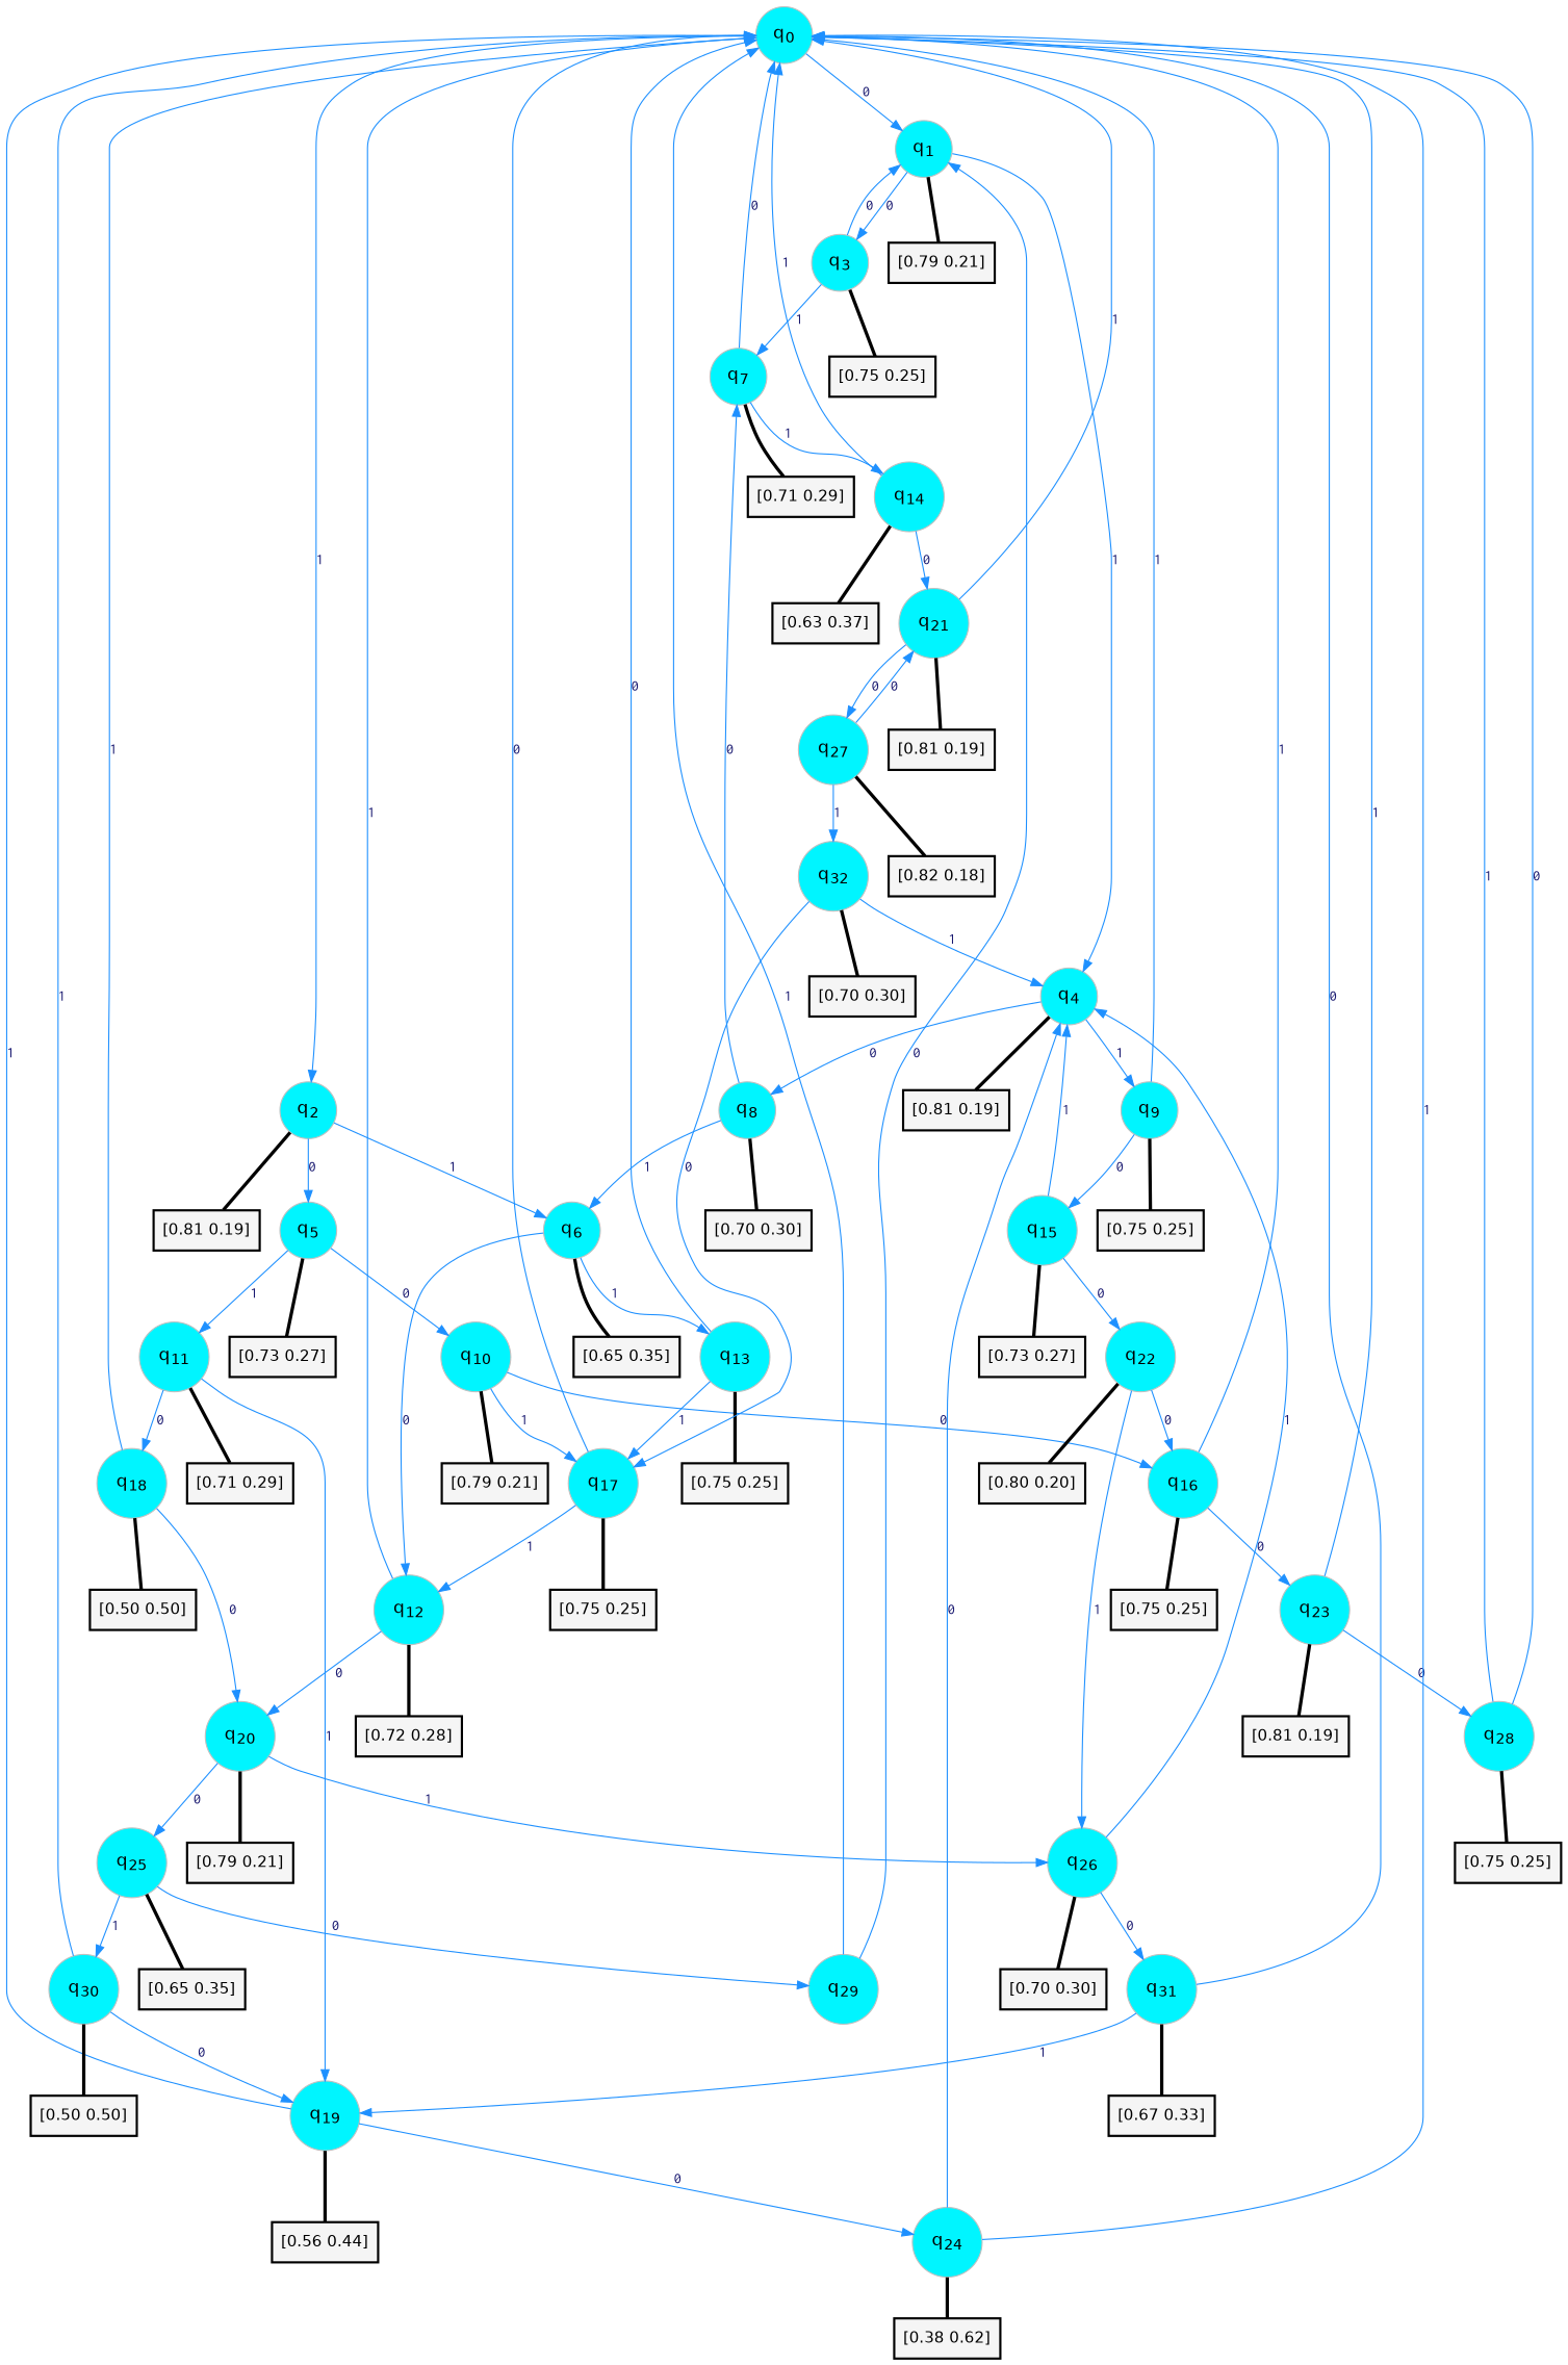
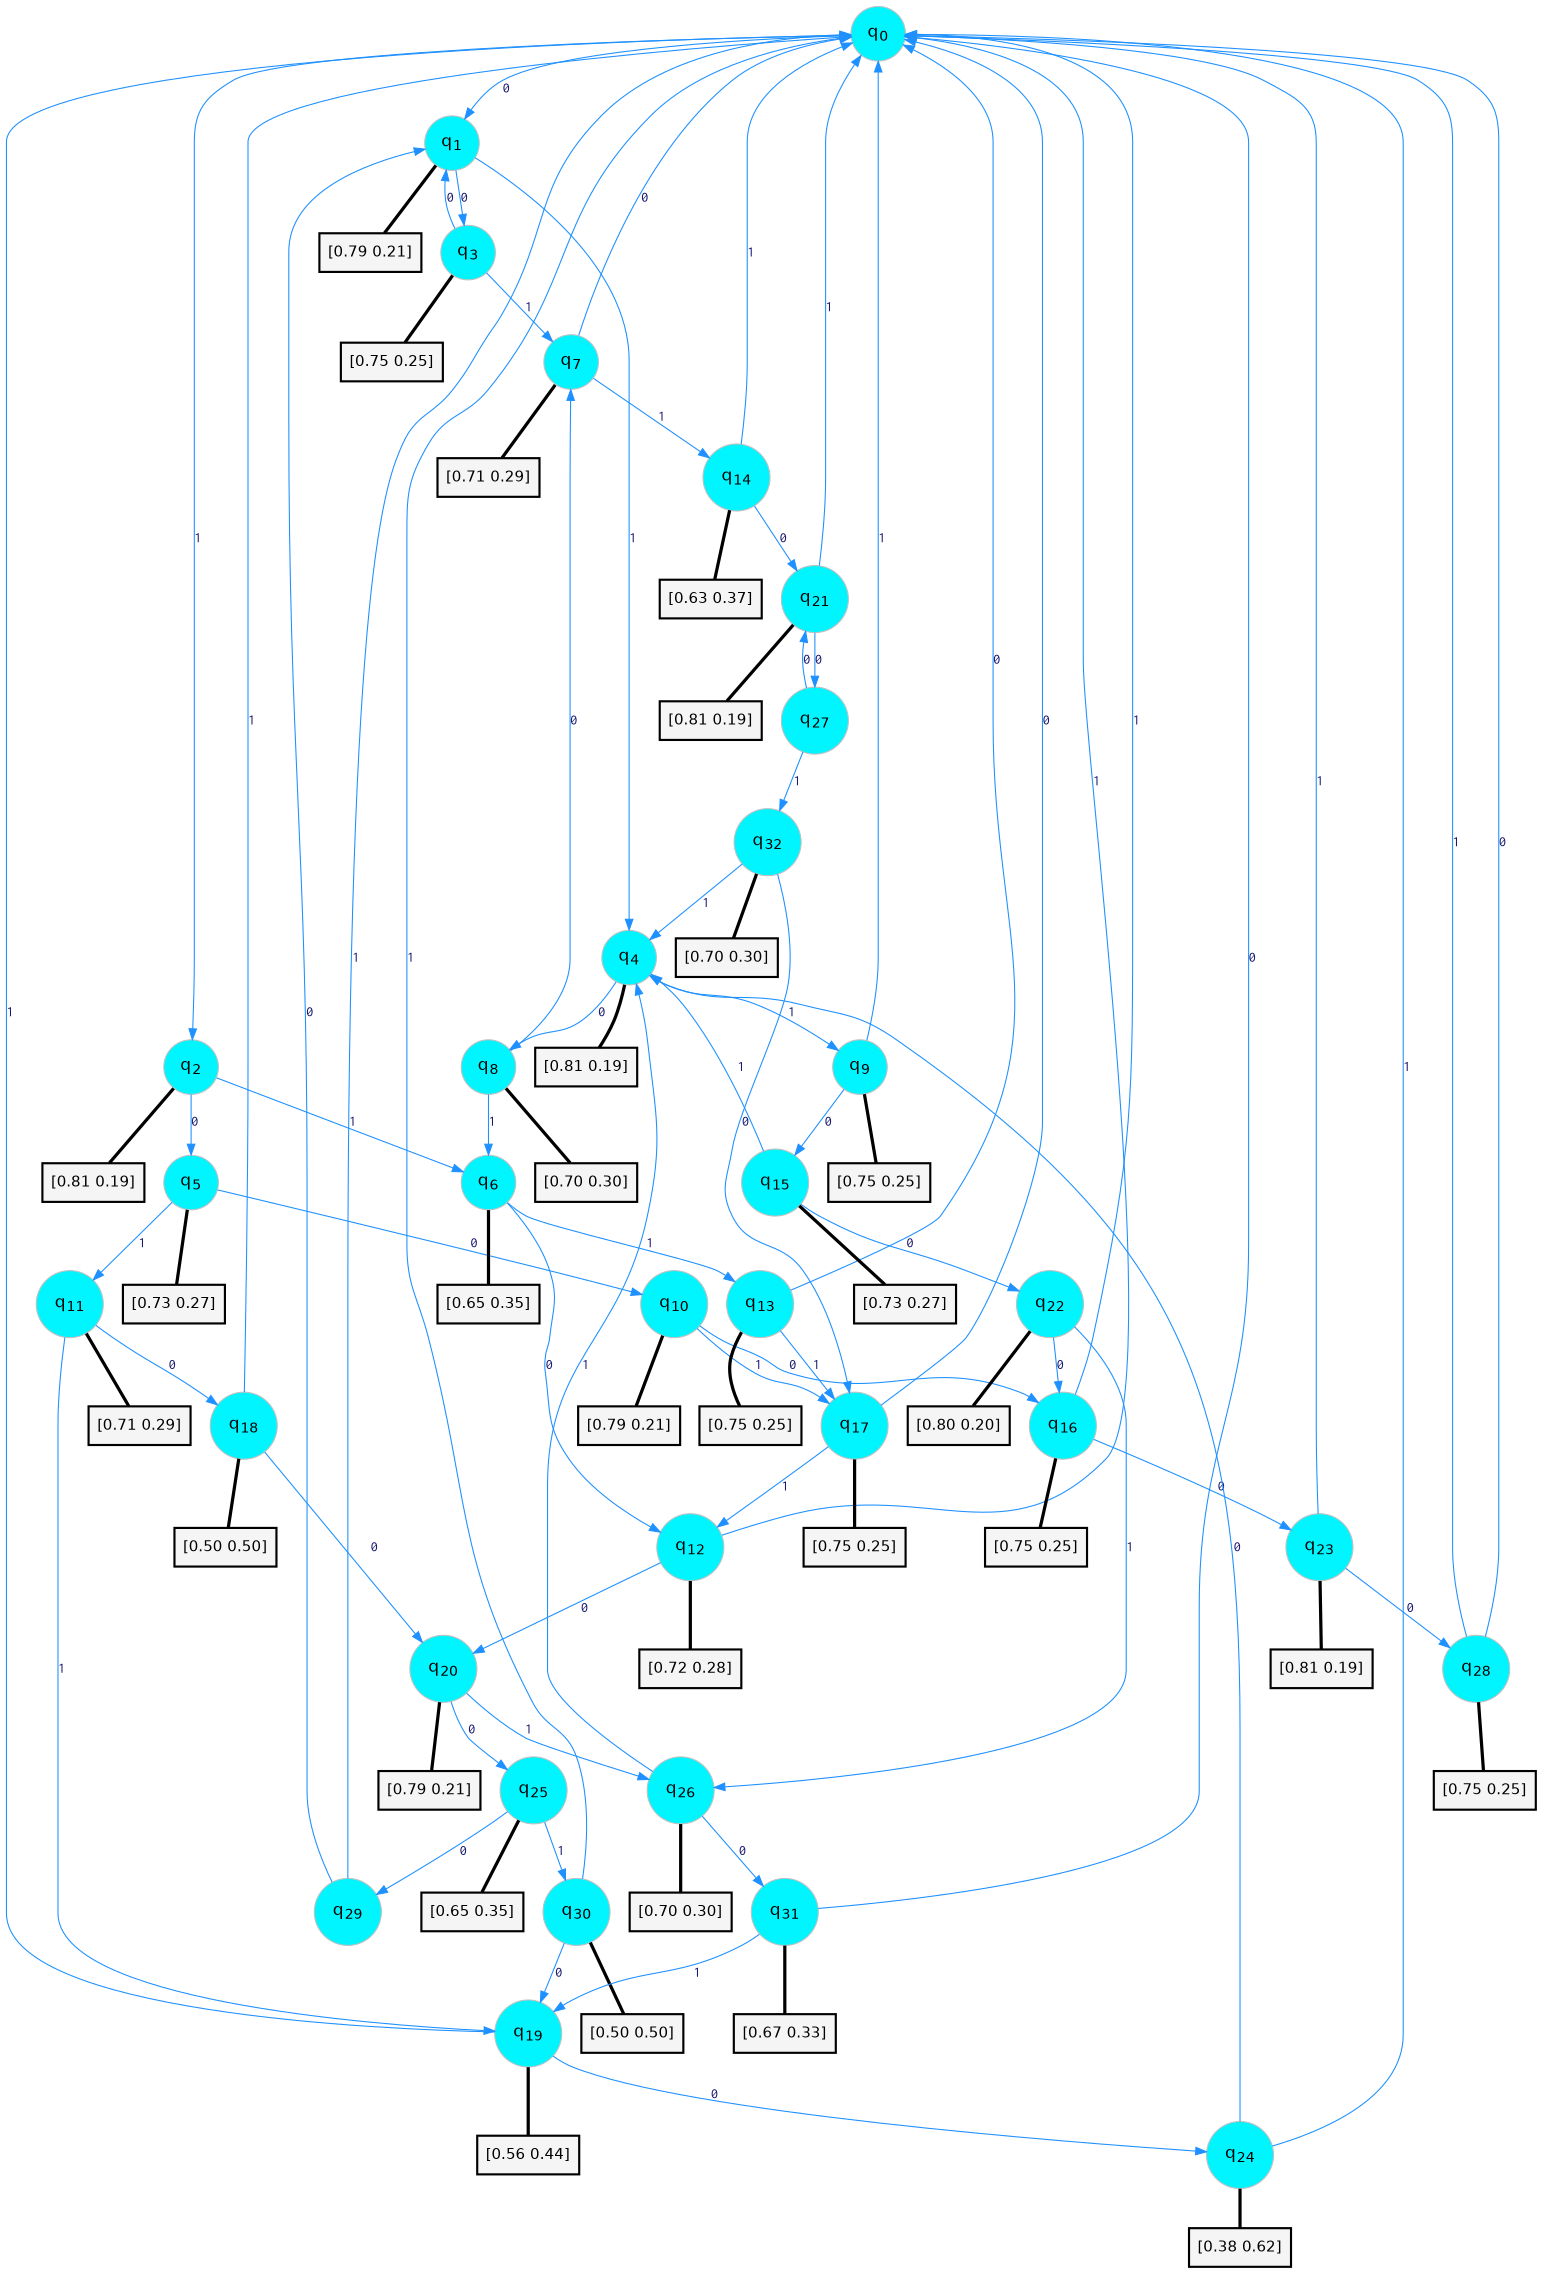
  digraph {
    rankdir=TD
    node [color=gray fillcolor=turquoise1 fontcolor=black fontname=Helvetica fontsize=16 fontweight=bold shape=circle style=filled]
    edge [arrowsize=1 color=dodgerblue1 fontcolor=midnightblue fontname=courier fontweight=bold penwidth=1 style=solid weight=20]
    n1 [label=<q<SUB>0</SUB>>]
    n2 [label=<q<SUB>1</SUB>>]
    n3 [label=<q<SUB>2</SUB>>]
    n4 [label=<q<SUB>3</SUB>>]
    n5 [label=<q<SUB>4</SUB>>]
    n6 [color=black fillcolor=whitesmoke fontsize=14 label="[0.79 0.21]" penwidth=2 shape=box]
    n7 [label=<q<SUB>5</SUB>>]
    n8 [label=<q<SUB>6</SUB>>]
    n9 [color=black fillcolor=whitesmoke fontsize=14 label="[0.81 0.19]" penwidth=2 shape=box]
    n10 [label=<q<SUB>7</SUB>>]
    n11 [color=black fillcolor=whitesmoke fontsize=14 label="[0.75 0.25]" penwidth=2 shape=box]
    n12 [label=<q<SUB>8</SUB>>]
    n13 [label=<q<SUB>9</SUB>>]
    n14 [color=black fillcolor=whitesmoke fontsize=14 label="[0.81 0.19]" penwidth=2 shape=box]
    n15 [label=<q<SUB>10</SUB>>]
    n16 [label=<q<SUB>11</SUB>>]
    n17 [color=black fillcolor=whitesmoke fontsize=14 label="[0.73 0.27]" penwidth=2 shape=box]
    n18 [label=<q<SUB>12</SUB>>]
    n19 [label=<q<SUB>13</SUB>>]
    n20 [color=black fillcolor=whitesmoke fontsize=14 label="[0.65 0.35]" penwidth=2 shape=box]
    n21 [label=<q<SUB>14</SUB>>]
    n22 [color=black fillcolor=whitesmoke fontsize=14 label="[0.71 0.29]" penwidth=2 shape=box]
    n23 [color=black fillcolor=whitesmoke fontsize=14 label="[0.70 0.30]" penwidth=2 shape=box]
    n24 [label=<q<SUB>15</SUB>>]
    n25 [color=black fillcolor=whitesmoke fontsize=14 label="[0.75 0.25]" penwidth=2 shape=box]
    n26 [label=<q<SUB>16</SUB>>]
    n27 [label=<q<SUB>17</SUB>>]
    n28 [color=black fillcolor=whitesmoke fontsize=14 label="[0.79 0.21]" penwidth=2 shape=box]
    n29 [label=<q<SUB>18</SUB>>]
    n30 [label=<q<SUB>19</SUB>>]
    n31 [color=black fillcolor=whitesmoke fontsize=14 label="[0.71 0.29]" penwidth=2 shape=box]
    n32 [label=<q<SUB>20</SUB>>]
    n33 [color=black fillcolor=whitesmoke fontsize=14 label="[0.72 0.28]" penwidth=2 shape=box]
    n34 [color=black fillcolor=whitesmoke fontsize=14 label="[0.75 0.25]" penwidth=2 shape=box]
    n35 [label=<q<SUB>21</SUB>>]
    n36 [color=black fillcolor=whitesmoke fontsize=14 label="[0.63 0.37]" penwidth=2 shape=box]
    n37 [label=<q<SUB>22</SUB>>]
    n38 [color=black fillcolor=whitesmoke fontsize=14 label="[0.73 0.27]" penwidth=2 shape=box]
    n39 [label=<q<SUB>23</SUB>>]
    n40 [color=black fillcolor=whitesmoke fontsize=14 label="[0.75 0.25]" penwidth=2 shape=box]
    n41 [color=black fillcolor=whitesmoke fontsize=14 label="[0.75 0.25]" penwidth=2 shape=box]
    n42 [color=black fillcolor=whitesmoke fontsize=14 label="[0.50 0.50]" penwidth=2 shape=box]
    n43 [label=<q<SUB>24</SUB>>]
    n44 [color=black fillcolor=whitesmoke fontsize=14 label="[0.56 0.44]" penwidth=2 shape=box]
    n45 [label=<q<SUB>25</SUB>>]
    n46 [label=<q<SUB>26</SUB>>]
    n47 [color=black fillcolor=whitesmoke fontsize=14 label="[0.79 0.21]" penwidth=2 shape=box]
    n48 [label=<q<SUB>27</SUB>>]
    n49 [color=black fillcolor=whitesmoke fontsize=14 label="[0.81 0.19]" penwidth=2 shape=box]
    n50 [color=black fillcolor=whitesmoke fontsize=14 label="[0.80 0.20]" penwidth=2 shape=box]
    n51 [label=<q<SUB>28</SUB>>]
    n52 [color=black fillcolor=whitesmoke fontsize=14 label="[0.81 0.19]" penwidth=2 shape=box]
    n53 [color=black fillcolor=whitesmoke fontsize=14 label="[0.38 0.62]" penwidth=2 shape=box]
    n54 [label=<q<SUB>29</SUB>>]
    n55 [label=<q<SUB>30</SUB>>]
    n56 [color=black fillcolor=whitesmoke fontsize=14 label="[0.65 0.35]" penwidth=2 shape=box]
    n57 [label=<q<SUB>31</SUB>>]
    n58 [color=black fillcolor=whitesmoke fontsize=14 label="[0.70 0.30]" penwidth=2 shape=box]
    n59 [label=<q<SUB>32</SUB>>]
-   n60 [color=black fillcolor=whitesmoke fontsize=14 label="[0.82 0.18]" penwidth=2 shape=box]
    n61 [color=black fillcolor=whitesmoke fontsize=14 label="[0.75 0.25]" penwidth=2 shape=box]
    n62 [color=black fillcolor=whitesmoke fontsize=14 label="[0.50 0.50]" penwidth=2 shape=box]
    n63 [color=black fillcolor=whitesmoke fontsize=14 label="[0.67 0.33]" penwidth=2 shape=box]
    n64 [color=black fillcolor=whitesmoke fontsize=14 label="[0.70 0.30]" penwidth=2 shape=box]
    n1 -> n2 [label=0]
    n1 -> n3 [label=1]
    n2 -> n4 [label=0]
    n2 -> n5 [label=1]
    n2 -> n6 [arrowhead=none color=black penwidth=3]
    n3 -> n7 [label=0]
    n3 -> n8 [label=1]
    n3 -> n9 [arrowhead=none color=black penwidth=3]
    n4 -> n2 [label=0]
    n4 -> n10 [label=1]
    n4 -> n11 [arrowhead=none color=black penwidth=3]
    n5 -> n12 [label=0]
    n5 -> n13 [label=1]
    n5 -> n14 [arrowhead=none color=black penwidth=3]
    n7 -> n15 [label=0]
    n7 -> n16 [label=1]
    n7 -> n17 [arrowhead=none color=black penwidth=3]
    n8 -> n18 [label=0]
    n8 -> n19 [label=1]
    n8 -> n20 [arrowhead=none color=black penwidth=3]
    n10 -> n1 [label=0]
    n10 -> n21 [label=1]
    n10 -> n22 [arrowhead=none color=black penwidth=3]
    n12 -> n8 [label=1]
    n12 -> n10 [label=0]
    n12 -> n23 [arrowhead=none color=black penwidth=3]
    n13 -> n1 [label=1]
    n13 -> n24 [label=0]
    n13 -> n25 [arrowhead=none color=black penwidth=3]
    n15 -> n26 [label=0]
    n15 -> n27 [label=1]
    n15 -> n28 [arrowhead=none color=black penwidth=3]
    n16 -> n29 [label=0]
    n16 -> n30 [label=1]
    n16 -> n31 [arrowhead=none color=black penwidth=3]
    n18 -> n1 [label=1]
    n18 -> n32 [label=0]
    n18 -> n33 [arrowhead=none color=black penwidth=3]
    n19 -> n1 [label=0]
    n19 -> n27 [label=1]
    n19 -> n34 [arrowhead=none color=black penwidth=3]
    n21 -> n1 [label=1]
    n21 -> n35 [label=0]
    n21 -> n36 [arrowhead=none color=black penwidth=3]
    n24 -> n5 [label=1]
    n24 -> n37 [label=0]
    n24 -> n38 [arrowhead=none color=black penwidth=3]
    n26 -> n1 [label=1]
    n26 -> n39 [label=0]
    n26 -> n40 [arrowhead=none color=black penwidth=3]
    n27 -> n1 [label=0]
    n27 -> n18 [label=1]
    n27 -> n41 [arrowhead=none color=black penwidth=3]
    n29 -> n1 [label=1]
    n29 -> n32 [label=0]
    n29 -> n42 [arrowhead=none color=black penwidth=3]
    n30 -> n1 [label=1]
    n30 -> n43 [label=0]
    n30 -> n44 [arrowhead=none color=black penwidth=3]
    n32 -> n45 [label=0]
    n32 -> n46 [label=1]
    n32 -> n47 [arrowhead=none color=black penwidth=3]
    n35 -> n1 [label=1]
    n35 -> n48 [label=0]
    n35 -> n49 [arrowhead=none color=black penwidth=3]
    n37 -> n26 [label=0]
    n37 -> n46 [label=1]
    n37 -> n50 [arrowhead=none color=black penwidth=3]
    n39 -> n1 [label=1]
    n39 -> n51 [label=0]
    n39 -> n52 [arrowhead=none color=black penwidth=3]
    n43 -> n1 [label=1]
    n43 -> n5 [label=0]
    n43 -> n53 [arrowhead=none color=black penwidth=3]
    n45 -> n54 [label=0]
    n45 -> n55 [label=1]
    n45 -> n56 [arrowhead=none color=black penwidth=3]
    n46 -> n5 [label=1]
    n46 -> n57 [label=0]
    n46 -> n58 [arrowhead=none color=black penwidth=3]
    n48 -> n35 [label=0]
    n48 -> n59 [label=1]
-   n48 -> n60 [arrowhead=none color=black penwidth=3]
    n51 -> n1 [label=0]
    n51 -> n1 [label=1]
    n51 -> n61 [arrowhead=none color=black penwidth=3]
    n54 -> n1 [label=1]
    n54 -> n2 [label=0]
    n55 -> n1 [label=1]
    n55 -> n30 [label=0]
    n55 -> n62 [arrowhead=none color=black penwidth=3]
    n57 -> n1 [label=0]
    n57 -> n30 [label=1]
    n57 -> n63 [arrowhead=none color=black penwidth=3]
    n59 -> n5 [label=1]
    n59 -> n27 [label=0]
    n59 -> n64 [arrowhead=none color=black penwidth=3]
  }
